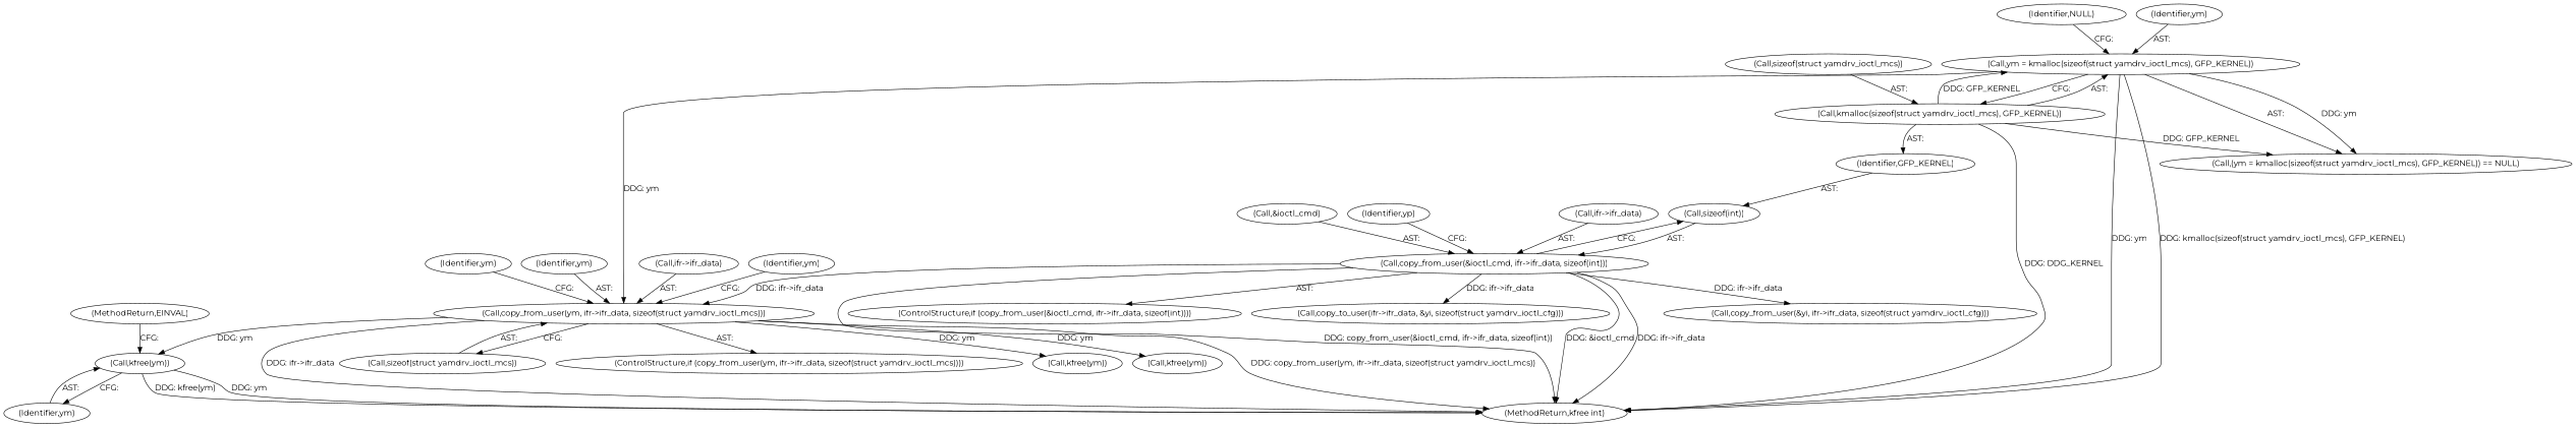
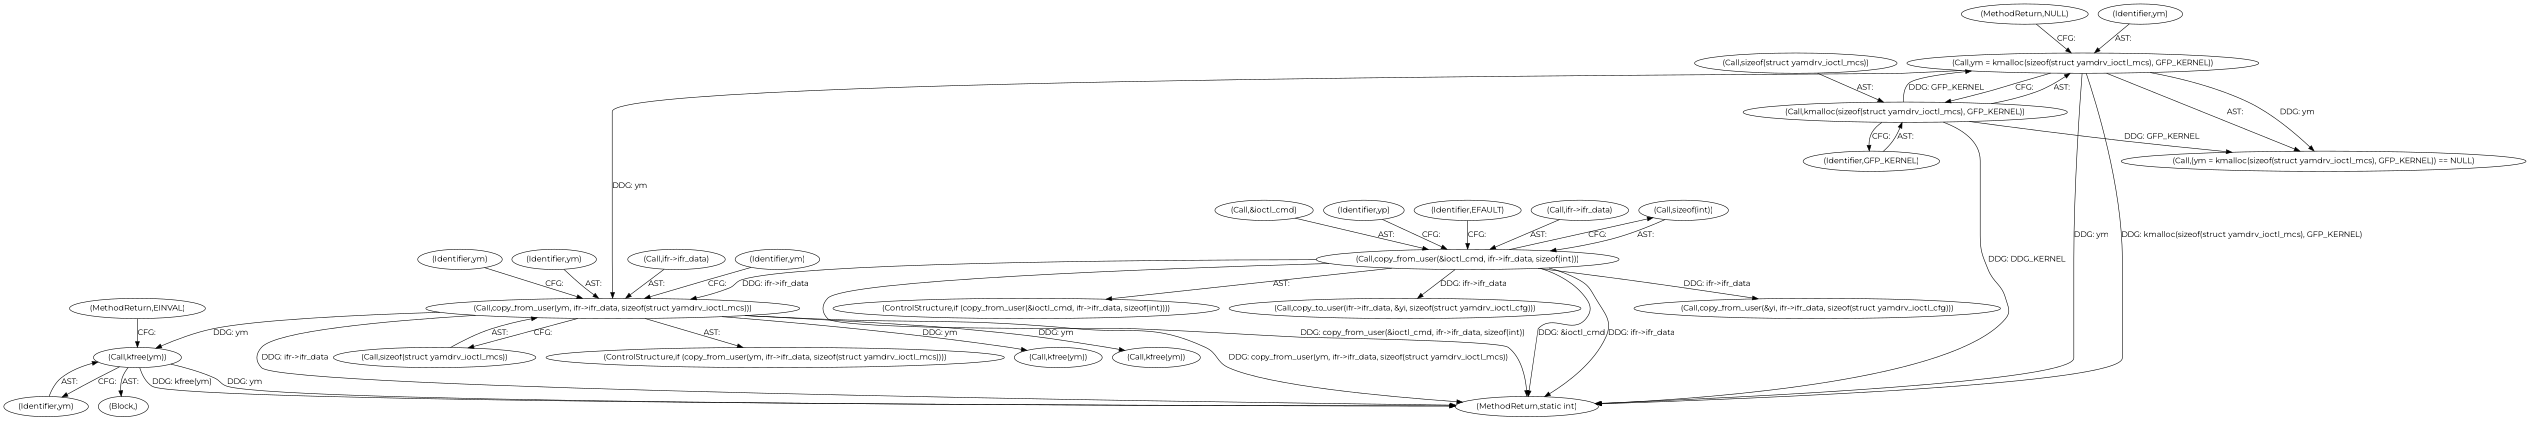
  digraph {
    fontname=Montserrat
    node [fontname=Montserrat]
    edge [fontname=Montserrat]
    n1 [label="(Call,kfree(ym))"]
    n2 [label="(Identifier,ym)"]
-   n4 [label="(MethodReturn,kfree int)"]
+   n3 [label="(Block,)"]
+   n4 [label="(MethodReturn,static int)"]
    n5 [label="(Call,copy_from_user(ym, ifr->ifr_data, sizeof(struct yamdrv_ioctl_mcs)))"]
    n6 [label="(Call,sizeof(struct yamdrv_ioctl_mcs))"]
    n7 [label="(ControlStructure,if (copy_from_user(ym, ifr->ifr_data, sizeof(struct yamdrv_ioctl_mcs))))"]
    n8 [label="(Call,kfree(ym))"]
    n9 [label="(Call,kfree(ym))"]
    n10 [label="(Call,ym = kmalloc(sizeof(struct yamdrv_ioctl_mcs), GFP_KERNEL))"]
    n11 [label="(Call,kmalloc(sizeof(struct yamdrv_ioctl_mcs), GFP_KERNEL))"]
    n12 [label="(Call,(ym = kmalloc(sizeof(struct yamdrv_ioctl_mcs), GFP_KERNEL)) == NULL)"]
    n13 [label="(Identifier,GFP_KERNEL)"]
    n14 [label="(Call,copy_from_user(&ioctl_cmd, ifr->ifr_data, sizeof(int)))"]
    n15 [label="(Call,sizeof(int))"]
    n16 [label="(Call,copy_from_user(&yi, ifr->ifr_data, sizeof(struct yamdrv_ioctl_cfg)))"]
    n17 [label="(ControlStructure,if (copy_from_user(&ioctl_cmd, ifr->ifr_data, sizeof(int))))"]
    n18 [label="(Call,copy_to_user(ifr->ifr_data, &yi, sizeof(struct yamdrv_ioctl_cfg)))"]
    n19 [label="(MethodReturn,EINVAL)"]
-   n20 [label="(Identifier,NULL)"]
+   n20 [label="(MethodReturn,NULL)"]
    n21 [label="(Call,ifr->ifr_data)"]
    n22 [label="(Call,&ioctl_cmd)"]
    n23 [label="(Identifier,ym)"]
    n24 [label="(Identifier,ym)"]
    n25 [label="(Identifier,yp)"]
    n26 [label="(Call,ifr->ifr_data)"]
    n27 [label="(Call,sizeof(struct yamdrv_ioctl_mcs))"]
+   n28 [label="(Identifier,EFAULT)"]
    n29 [label="(Identifier,ym)"]
    n30 [label="(Identifier,ym)"]
    n1 -> n2 [label="CFG: "]
+   n1 -> n3 [label="AST: "]
    n1 -> n4 [label="DDG: ym"]
    n1 -> n4 [label="DDG: kfree(ym)"]
    n2 -> n1 [label="AST: "]
    n5 -> n1 [label="DDG: ym"]
    n5 -> n4 [label="DDG: copy_from_user(ym, ifr->ifr_data, sizeof(struct yamdrv_ioctl_mcs))"]
    n5 -> n4 [label="DDG: ifr->ifr_data"]
    n5 -> n6 [label="CFG: "]
    n5 -> n7 [label="AST: "]
    n5 -> n8 [label="DDG: ym"]
    n5 -> n9 [label="DDG: ym"]
    n6 -> n5 [label="AST: "]
    n10 -> n4 [label="DDG: ym"]
    n10 -> n4 [label="DDG: kmalloc(sizeof(struct yamdrv_ioctl_mcs), GFP_KERNEL)"]
    n10 -> n5 [label="DDG: ym"]
    n10 -> n11 [label="CFG: "]
    n10 -> n12 [label="AST: "]
    n10 -> n12 [label="DDG: ym"]
    n11 -> n4 [label="DDG: DDG_KERNEL"]
    n11 -> n10 [label="AST: "]
    n11 -> n10 [label="DDG: GFP_KERNEL"]
    n11 -> n12 [label="DDG: GFP_KERNEL"]
-   n11 -> n13 [label="AST: "]
-   n13 -> n15 [label="AST: "]
+   n11 -> n13 [label="CFG: "]
+   n13 -> n11 [label="AST: "]
    n14 -> n4 [label="DDG: copy_from_user(&ioctl_cmd, ifr->ifr_data, sizeof(int))"]
    n14 -> n4 [label="DDG: &ioctl_cmd"]
    n14 -> n4 [label="DDG: ifr->ifr_data"]
    n14 -> n5 [label="DDG: ifr->ifr_data"]
    n14 -> n15 [label="CFG: "]
    n14 -> n16 [label="DDG: ifr->ifr_data"]
    n14 -> n17 [label="AST: "]
    n14 -> n18 [label="DDG: ifr->ifr_data"]
    n15 -> n14 [label="AST: "]
    n19 -> n1 [label="CFG: "]
    n20 -> n10 [label="CFG: "]
    n21 -> n14 [label="AST: "]
    n22 -> n14 [label="AST: "]
    n23 -> n10 [label="AST: "]
    n24 -> n5 [label="AST: "]
    n25 -> n14 [label="CFG: "]
    n26 -> n5 [label="AST: "]
    n27 -> n11 [label="AST: "]
+   n28 -> n14 [label="CFG: "]
    n29 -> n5 [label="CFG: "]
    n30 -> n5 [label="CFG: "]
  }
